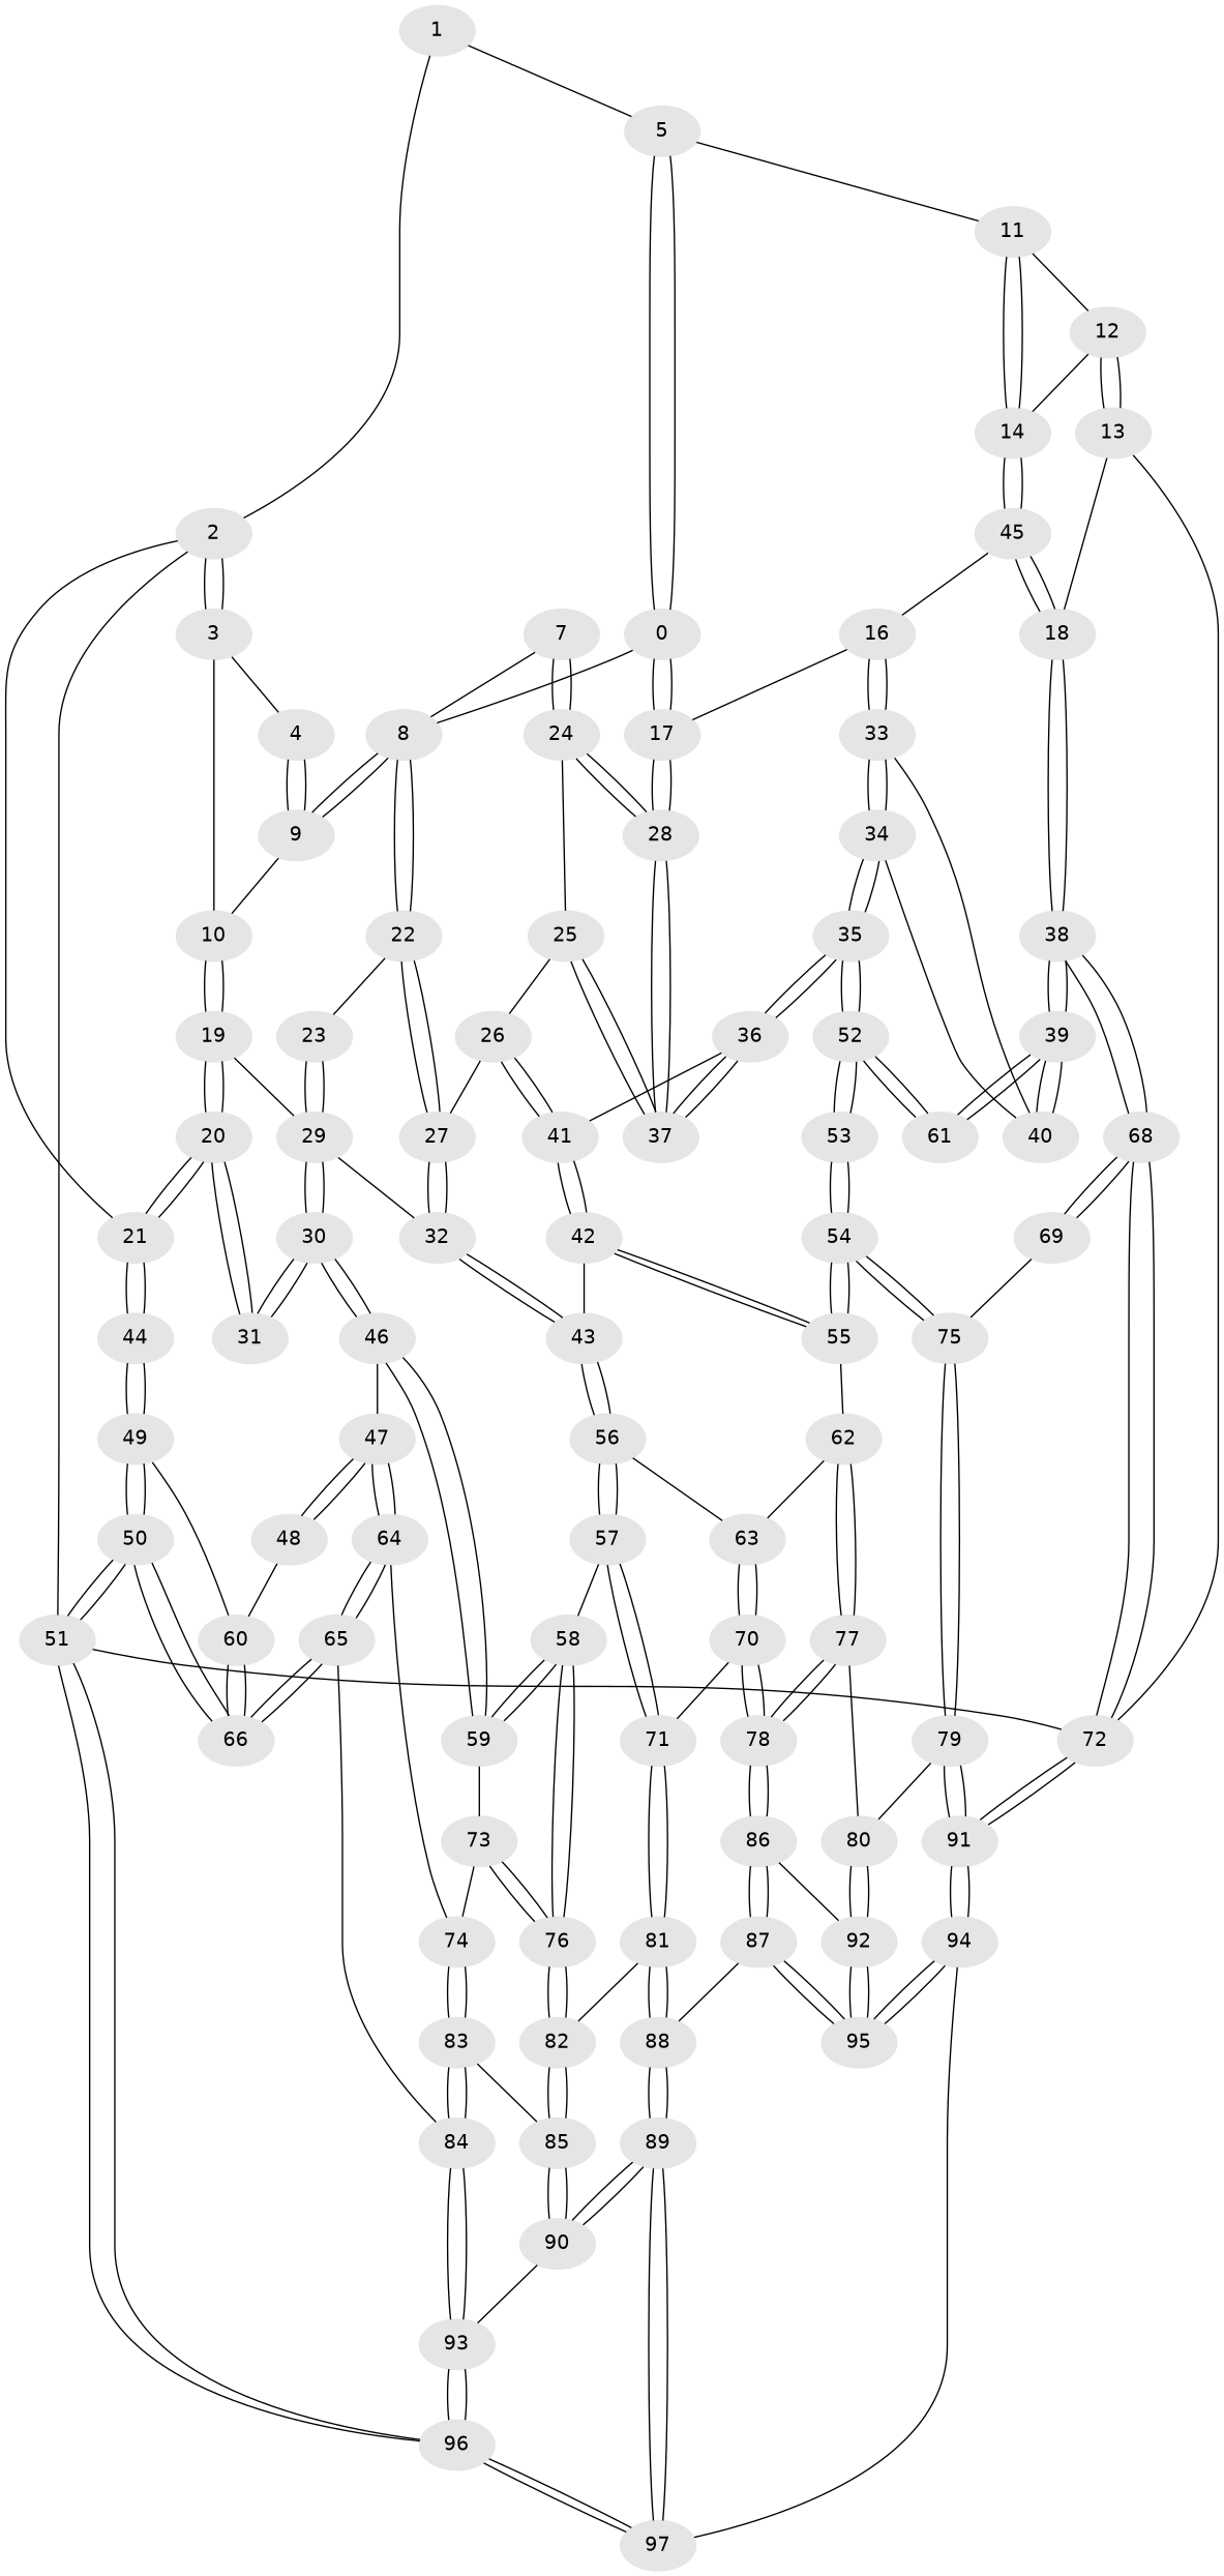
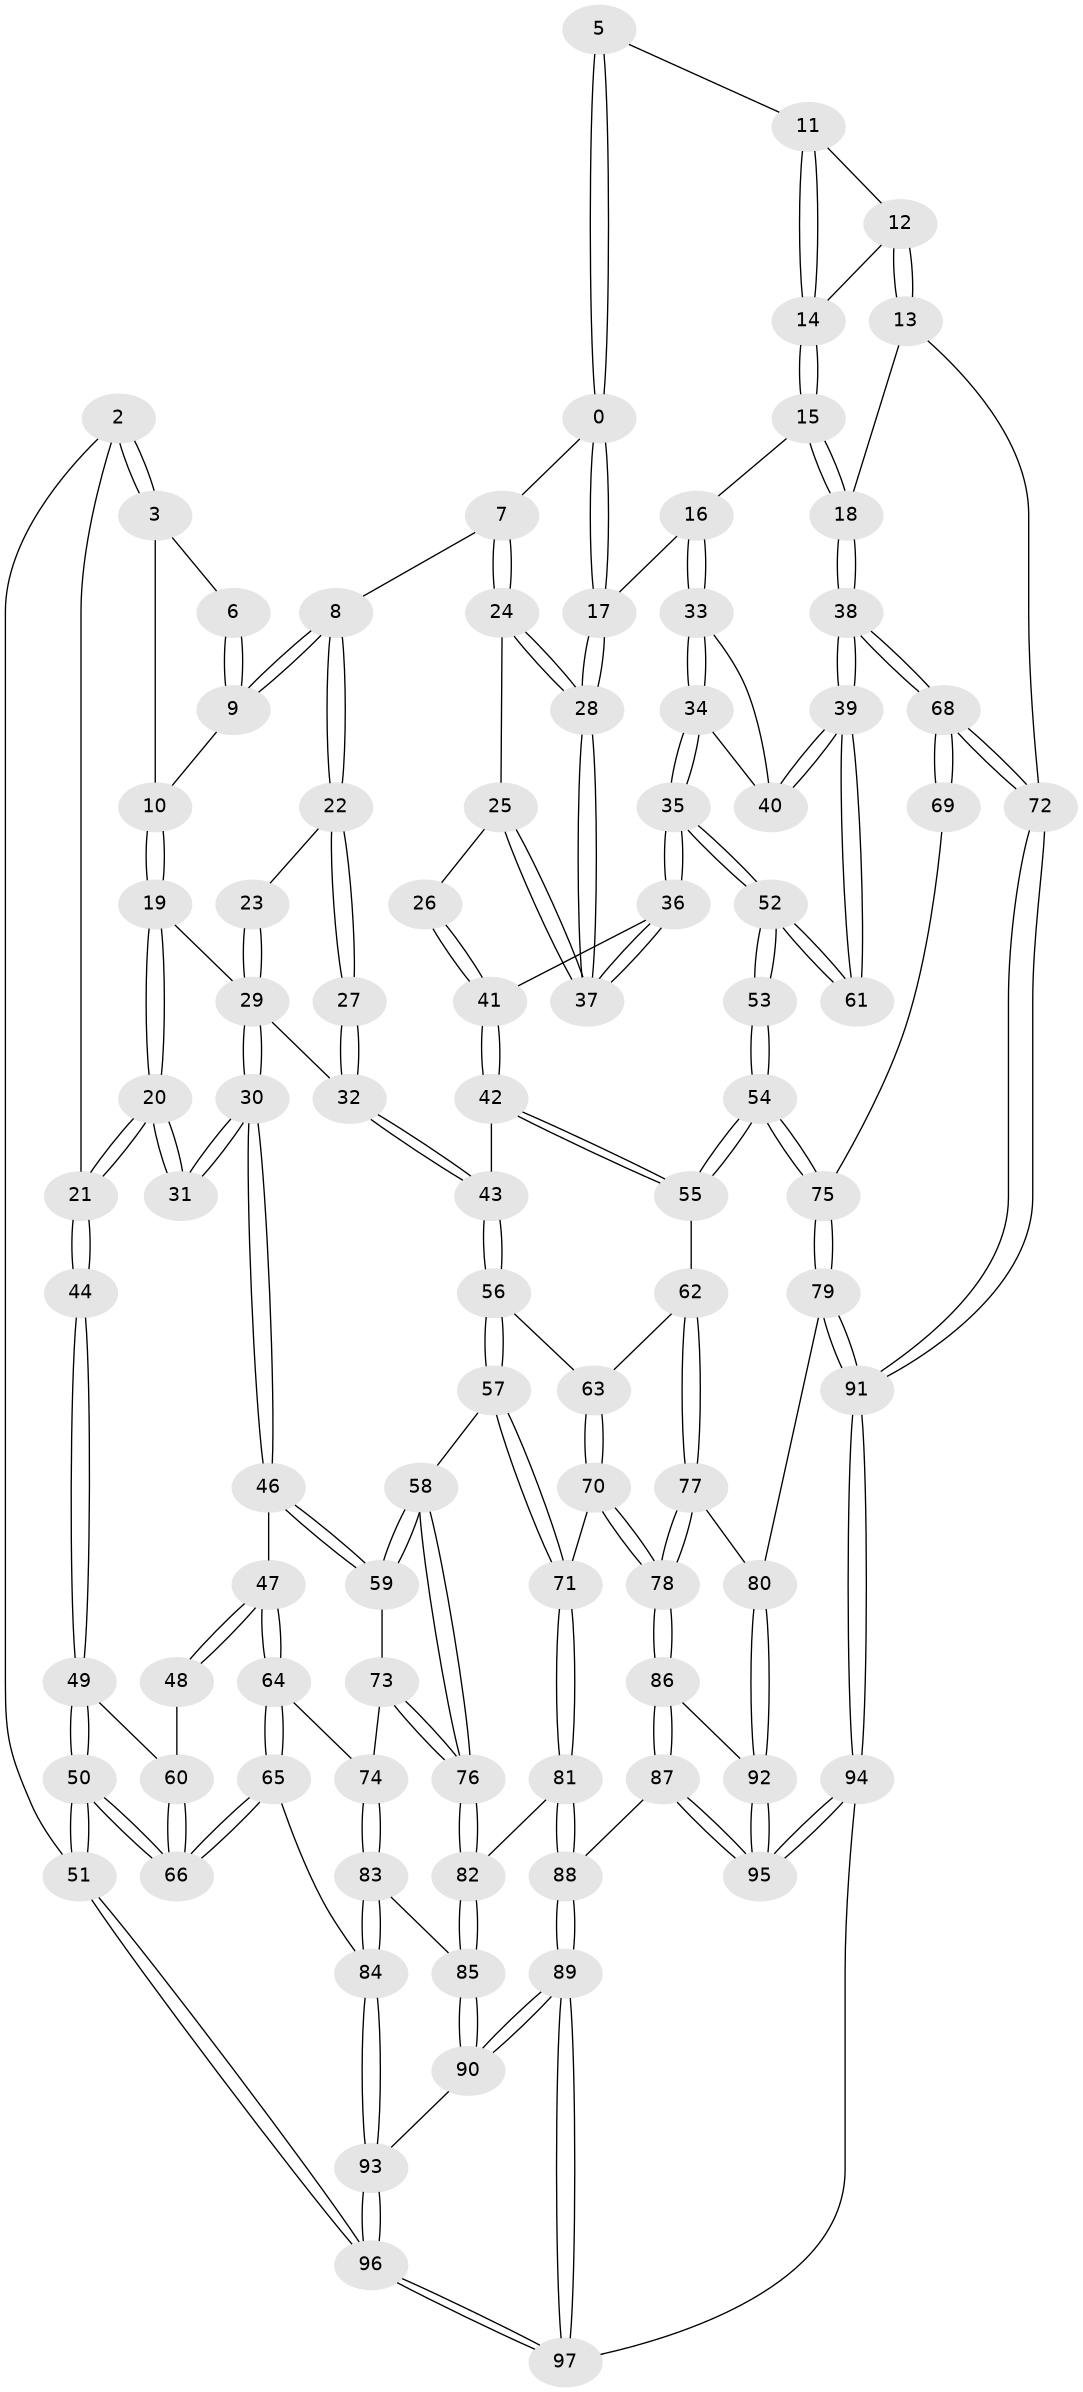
  graph {
    fontname="DejaVu Sans"
    node [color=gray90 fontname="DejaVu Sans" style=filled]
    edge [fontname="DejaVu Sans"]
-   1
    2
    5
    3
    21
    51
    n7 [label=0]
    11
    13
    18
    72
-   4
+   4 [label=6]
    10
    44
    96
    9
    19
    7
    17
    12
    14
    8
    24
    28
    22
    25
    23
    27
    20
    29
-   15 [label=45]
+   15
    38
    91
    16
    33
    34
    40
    37
    39
    68
    31
    49
    32
    30
    26
    41
    42
    43
    46
    47
    59
    56
    35
    36
    52
    61
    53
    69
    55
    62
    57
    63
    60
    50
    48
    64
    73
    65
    74
    66
    97
    54
    75
    79
    77
    58
    71
    70
    76
    81
    82
    78
    80
    84
    83
    93
    86
    88
    94
    85
    92
    87
    95
    89
    90
-   1 -- 2
-   1 -- 5
    2 -- 3
    2 -- 3
    2 -- 21
    2 -- 51
    5 -- n7
    5 -- n7
    5 -- 11
    3 -- 4
    3 -- 10
    21 -- 44
    21 -- 44
-   51 -- 72
    51 -- 96
    51 -- 96
-   n7 -- 8
+   n7 -- 7
    n7 -- 17
    n7 -- 17
    11 -- 12
    11 -- 14
    11 -- 14
    13 -- 18
    13 -- 72
    18 -- 38
    18 -- 38
    72 -- 91
    72 -- 91
    4 -- 9
    4 -- 9
    10 -- 19
    10 -- 19
    44 -- 49
    44 -- 49
    96 -- 97
    96 -- 97
    9 -- 10
    19 -- 20
    19 -- 20
    19 -- 29
    7 -- 8
    7 -- 24
    7 -- 24
    17 -- 28
    17 -- 28
    12 -- 13
    12 -- 13
    12 -- 14
    14 -- 15
    14 -- 15
    8 -- 9
    8 -- 9
    8 -- 22
    8 -- 22
    24 -- 28
    24 -- 28
    24 -- 25
    28 -- 37
    28 -- 37
    22 -- 23
    22 -- 27
    22 -- 27
    25 -- 37
    25 -- 37
    25 -- 26
    23 -- 29
    23 -- 29
    27 -- 32
    27 -- 32
    20 -- 21
    20 -- 21
    20 -- 31
    20 -- 31
    29 -- 32
    29 -- 30
    29 -- 30
    15 -- 18
    15 -- 18
    15 -- 16
    38 -- 39
    38 -- 39
    38 -- 68
    38 -- 68
    91 -- 94
    91 -- 94
    16 -- 17
    16 -- 33
    16 -- 33
    33 -- 34
    33 -- 34
    33 -- 40
    34 -- 40
    34 -- 35
    34 -- 35
    39 -- 40
    39 -- 40
    39 -- 61
    39 -- 61
    68 -- 72
    68 -- 72
    68 -- 69
    68 -- 69
    49 -- 60
    49 -- 50
    49 -- 50
    32 -- 43
    32 -- 43
    30 -- 31
    30 -- 31
    30 -- 46
    30 -- 46
-   26 -- 27
    26 -- 41
    26 -- 41
    41 -- 42
    41 -- 42
    42 -- 43
    42 -- 55
    42 -- 55
    43 -- 56
    43 -- 56
    46 -- 47
    46 -- 59
    46 -- 59
    47 -- 48
    47 -- 48
    47 -- 64
    47 -- 64
    59 -- 73
    56 -- 57
    56 -- 57
    56 -- 63
    35 -- 36
    35 -- 36
    35 -- 52
    35 -- 52
    36 -- 37
    36 -- 37
    36 -- 41
    52 -- 61
    52 -- 61
    52 -- 53
    52 -- 53
    53 -- 54
    53 -- 54
    69 -- 75
    55 -- 62
    62 -- 63
    62 -- 77
    62 -- 77
    57 -- 58
    57 -- 71
    57 -- 71
    63 -- 70
    63 -- 70
    60 -- 66
    60 -- 66
    50 -- 51
    50 -- 51
    50 -- 66
    50 -- 66
    48 -- 60
    64 -- 65
    64 -- 65
    64 -- 74
    73 -- 74
    73 -- 76
    73 -- 76
    65 -- 66
    65 -- 66
    65 -- 84
    74 -- 83
    74 -- 83
    54 -- 55
    54 -- 55
    54 -- 75
    54 -- 75
    75 -- 79
    75 -- 79
    79 -- 91
    79 -- 91
    79 -- 80
    77 -- 78
    77 -- 78
    77 -- 80
    58 -- 59
    58 -- 59
    58 -- 76
    58 -- 76
    71 -- 81
    71 -- 81
    70 -- 71
    70 -- 78
    70 -- 78
    76 -- 82
    76 -- 82
    81 -- 82
    81 -- 88
    81 -- 88
    82 -- 85
    82 -- 85
    78 -- 86
    78 -- 86
    80 -- 92
    80 -- 92
    84 -- 93
    84 -- 93
    83 -- 84
    83 -- 84
    83 -- 85
    93 -- 96
    93 -- 96
    86 -- 92
    86 -- 87
    86 -- 87
    88 -- 89
    88 -- 89
    94 -- 97
    94 -- 95
    94 -- 95
    85 -- 90
    85 -- 90
    92 -- 95
    92 -- 95
    87 -- 88
    87 -- 95
    87 -- 95
    89 -- 97
    89 -- 97
    89 -- 90
    89 -- 90
    90 -- 93
  }
